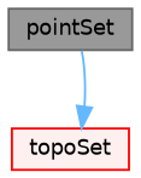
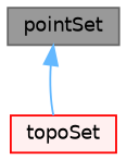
  digraph {
    node [fontname=Helvetica fontsize=10 shape=box style=filled]
    n1 [color=gray40 fillcolor=grey60 fontcolor=black height=0.2 label=pointSet width=0.4]
    n2 [color=red fillcolor="#FFF0F0" height=0.2 label=topoSet width=0.4]
-   n2 -> n1 [color=steelblue1 dir=back fontname=Helvetica fontsize=10 labelfontname=Helvetica labelfontsize=10 style=solid]
+   n1 -> n2 [color=steelblue1 dir=back fontname=Helvetica fontsize=10 labelfontname=Helvetica labelfontsize=10 style=solid]
  }
